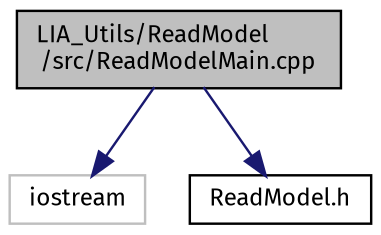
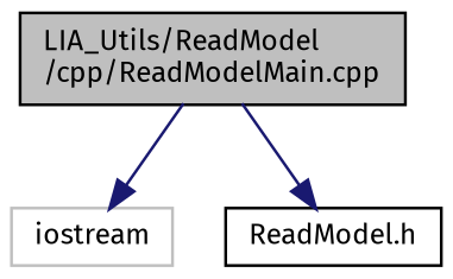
  digraph {
    fontname="Fira Sans"
    node [color=black fillcolor=white fontname="Fira Sans" fontsize=10 shape=record style=filled]
    edge [color=midnightblue fontname="Fira Sans" fontsize=10 labelfontname=Helvetica labelfontsize=10 style=solid]
-   n1 [fillcolor=grey75 fontcolor=black height=0.2 label="LIA_Utils/ReadModel\l/src/ReadModelMain.cpp" width=0.4]
+   n1 [fillcolor=grey75 fontcolor=black height=0.2 label="LIA_Utils/ReadModel\l/cpp/ReadModelMain.cpp" width=0.4]
    n2 [color=grey75 height=0.2 label=iostream width=0.4]
    n3 [height=0.2 label="ReadModel.h" width=0.4]
    n1 -> n2
    n1 -> n3
  }
